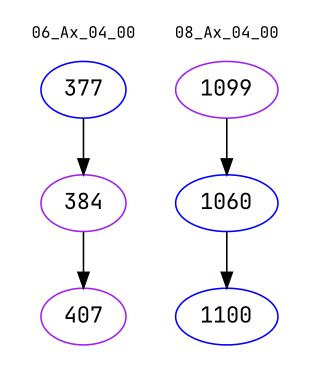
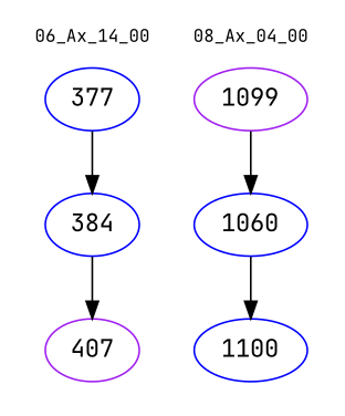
  digraph {
    fontname="JetBrains Mono"
    node [color=blue fontname="JetBrains Mono"]
    edge [color=black fontname="JetBrains Mono"]
    n1 [label=377]
-   n2 [color=purple label=384]
+   n2 [label=384]
    n3 [color=purple label=407]
    n4 [color=purple label=1099]
    n5 [label=1060]
    n6 [label=1100]
    subgraph cluster_1 {
      color=white
      fontsize=10
-     label="06_Ax_04_00"
+     label="06_Ax_14_00"
      n1
      n2
      n3
    }
    subgraph cluster_2 {
      color=white
      fontsize=10
      label="08_Ax_04_00"
      n4
      n5
      n6
    }
    n1 -> n2
    n2 -> n3
    n4 -> n5
    n5 -> n6
  }
